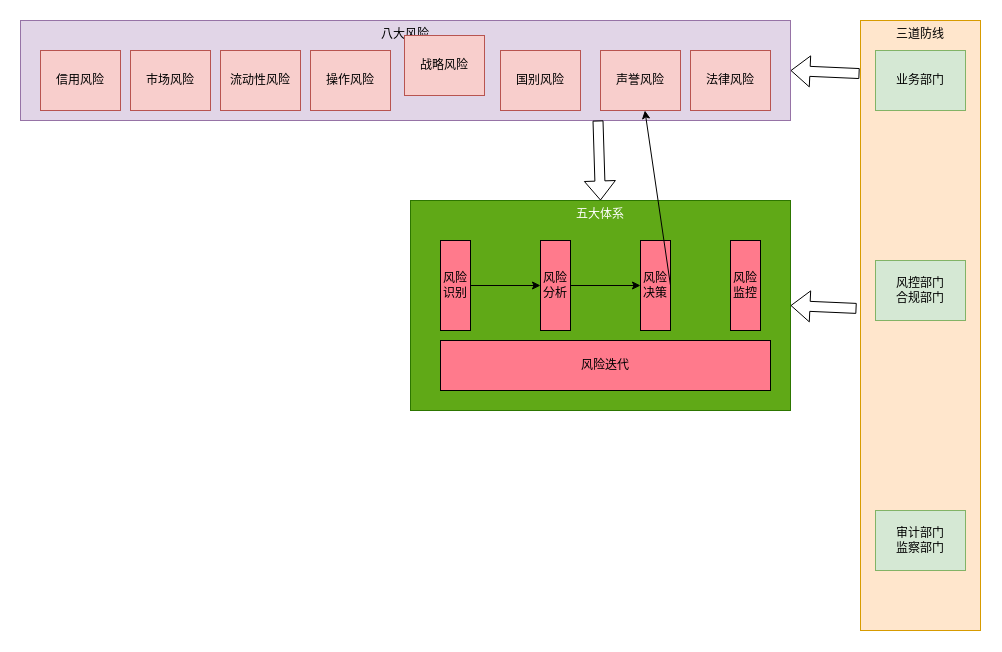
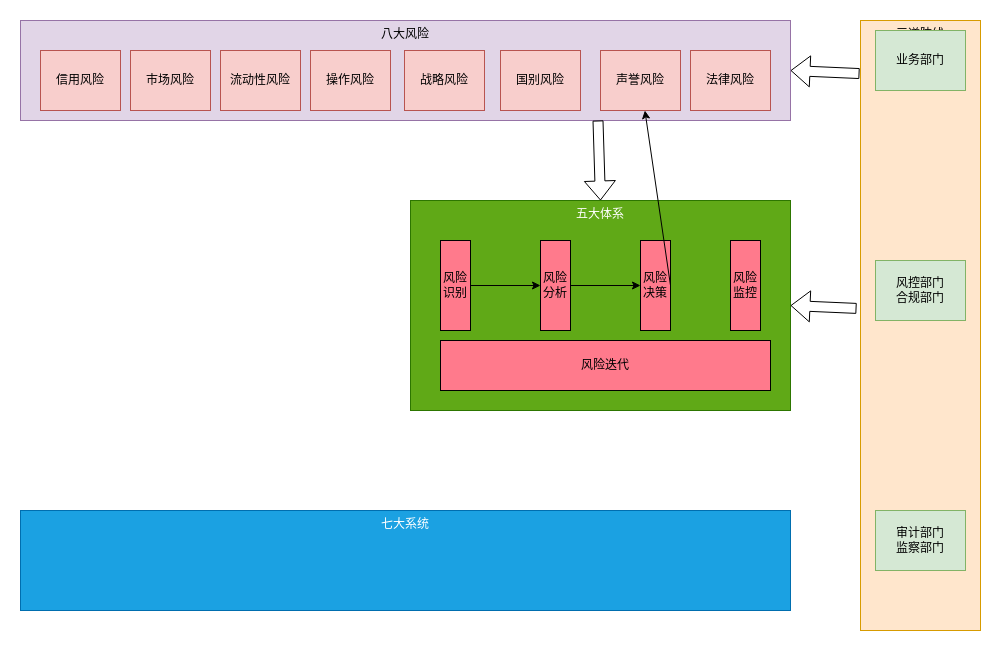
  <mxCell id="0" />
  <mxCell id="1" parent="0" />
  <mxCell id="2" value="八大风险" style="rounded=0;whiteSpace=wrap;html=1;verticalAlign=top;fillColor=#e1d5e7;strokeColor=#9673a6;" vertex="1" parent="1"><mxGeometry x="20" y="20" width="770" height="100" as="geometry" /></mxCell>
  <mxCell id="3" value="信用风险" style="rounded=0;whiteSpace=wrap;html=1;fillColor=#f8cecc;strokeColor=#b85450;" vertex="1" parent="1"><mxGeometry x="40" y="50" width="80" height="60" as="geometry" /></mxCell>
  <mxCell id="4" value="市场风险" style="rounded=0;whiteSpace=wrap;html=1;fillColor=#f8cecc;strokeColor=#b85450;" vertex="1" parent="1"><mxGeometry x="130" y="50" width="80" height="60" as="geometry" /></mxCell>
  <mxCell id="5" value="流动性风险" style="rounded=0;whiteSpace=wrap;html=1;fillColor=#f8cecc;strokeColor=#b85450;" vertex="1" parent="1"><mxGeometry x="220" y="50" width="80" height="60" as="geometry" /></mxCell>
  <mxCell id="6" value="操作风险" style="rounded=0;whiteSpace=wrap;html=1;fillColor=#f8cecc;strokeColor=#b85450;" vertex="1" parent="1"><mxGeometry x="310" y="50" width="80" height="60" as="geometry" /></mxCell>
- <mxCell id="7" value="战略风险" style="rounded=0;whiteSpace=wrap;html=1;fillColor=#f8cecc;strokeColor=#b85450;" vertex="1" parent="1"><mxGeometry x="404" y="35" width="80" height="60" as="geometry" /></mxCell>
+ <mxCell id="7" value="战略风险" style="rounded=0;whiteSpace=wrap;html=1;fillColor=#f8cecc;strokeColor=#b85450;" vertex="1" parent="1"><mxGeometry x="404" y="50" width="80" height="60" as="geometry" /></mxCell>
  <mxCell id="8" value="国别风险" style="rounded=0;whiteSpace=wrap;html=1;fillColor=#f8cecc;strokeColor=#b85450;" vertex="1" parent="1"><mxGeometry x="500" y="50" width="80" height="60" as="geometry" /></mxCell>
  <mxCell id="9" value="声誉风险" style="rounded=0;whiteSpace=wrap;html=1;fillColor=#f8cecc;strokeColor=#b85450;" vertex="1" parent="1"><mxGeometry x="600" y="50" width="80" height="60" as="geometry" /></mxCell>
  <mxCell id="10" value="法律风险" style="rounded=0;whiteSpace=wrap;html=1;fillColor=#f8cecc;strokeColor=#b85450;" vertex="1" parent="1"><mxGeometry x="690" y="50" width="80" height="60" as="geometry" /></mxCell>
  <mxCell id="11" value="三道防线" style="rounded=0;whiteSpace=wrap;html=1;verticalAlign=top;fillColor=#ffe6cc;strokeColor=#d79b00;" vertex="1" parent="1"><mxGeometry x="860" y="20" width="120" height="610" as="geometry" /></mxCell>
- <mxCell id="12" value="业务部门" style="rounded=0;whiteSpace=wrap;html=1;fillColor=#d5e8d4;strokeColor=#82b366;" vertex="1" parent="1"><mxGeometry x="875" y="50" width="90" height="60" as="geometry" /></mxCell>
+ <mxCell id="12" value="业务部门" style="rounded=0;whiteSpace=wrap;html=1;fillColor=#d5e8d4;strokeColor=#82b366;" vertex="1" parent="1"><mxGeometry x="875" y="30" width="90" height="60" as="geometry" /></mxCell>
  <mxCell id="13" value="五大体系" style="rounded=0;whiteSpace=wrap;html=1;verticalAlign=top;fillColor=#60a917;strokeColor=#2D7600;fontColor=#ffffff;" vertex="1" parent="1"><mxGeometry x="410" y="200" width="380" height="210" as="geometry" /></mxCell>
  <mxCell id="14" value="风险识别" style="rounded=0;whiteSpace=wrap;html=1;fillColor=#FF7A8C;" vertex="1" parent="1"><mxGeometry x="440" y="240" width="30" height="90" as="geometry" /></mxCell>
  <mxCell id="15" value="风险分析" style="rounded=0;whiteSpace=wrap;html=1;fillColor=#FF7A8C;" vertex="1" parent="1"><mxGeometry x="540" y="240" width="30" height="90" as="geometry" /></mxCell>
  <mxCell id="16" value="风险决策" style="rounded=0;whiteSpace=wrap;html=1;fillColor=#FF7A8C;" vertex="1" parent="1"><mxGeometry x="640" y="240" width="30" height="90" as="geometry" /></mxCell>
  <mxCell id="17" value="风险监控" style="rounded=0;whiteSpace=wrap;html=1;fillColor=#FF7A8C;" vertex="1" parent="1"><mxGeometry x="730" y="240" width="30" height="90" as="geometry" /></mxCell>
  <mxCell id="18" value="风险迭代" style="rounded=0;whiteSpace=wrap;html=1;fillColor=#FF7A8C;" vertex="1" parent="1"><mxGeometry x="440" y="340" width="330" height="50" as="geometry" /></mxCell>
  <mxCell id="19" value="" style="shape=flexArrow;endArrow=classic;html=1;exitX=0.75;exitY=1;exitDx=0;exitDy=0;entryX=0.5;entryY=0;entryDx=0;entryDy=0;" edge="1" parent="1" source="2" target="13"><mxGeometry width="50" height="50" relative="1" as="geometry"><mxPoint x="380" y="280" as="sourcePoint" /><mxPoint x="430" y="230" as="targetPoint" /></mxGeometry></mxCell>
  <mxCell id="20" value="" style="endArrow=classic;html=1;entryX=0;entryY=0.5;entryDx=0;entryDy=0;exitX=1;exitY=0.5;exitDx=0;exitDy=0;" edge="1" parent="1" source="14" target="15"><mxGeometry width="50" height="50" relative="1" as="geometry"><mxPoint x="380" y="280" as="sourcePoint" /><mxPoint x="430" y="230" as="targetPoint" /></mxGeometry></mxCell>
  <mxCell id="21" value="" style="endArrow=classic;html=1;entryX=0;entryY=0.5;entryDx=0;entryDy=0;exitX=1;exitY=0.5;exitDx=0;exitDy=0;" edge="1" parent="1" source="15" target="16"><mxGeometry width="50" height="50" relative="1" as="geometry"><mxPoint x="480" y="295" as="sourcePoint" /><mxPoint x="550" y="295" as="targetPoint" /></mxGeometry></mxCell>
  <mxCell id="22" value="" style="endArrow=classic;html=1;exitX=1;exitY=0.5;exitDx=0;exitDy=0;" edge="1" parent="1" source="16" target="9"><mxGeometry width="50" height="50" relative="1" as="geometry"><mxPoint x="490" y="305" as="sourcePoint" /><mxPoint x="560" y="305" as="targetPoint" /></mxGeometry></mxCell>
  <mxCell id="23" value="" style="shape=flexArrow;endArrow=classic;html=1;exitX=-0.008;exitY=0.087;exitDx=0;exitDy=0;entryX=1;entryY=0.5;entryDx=0;entryDy=0;exitPerimeter=0;" edge="1" parent="1" source="11" target="2"><mxGeometry width="50" height="50" relative="1" as="geometry"><mxPoint x="607.5" y="130" as="sourcePoint" /><mxPoint x="610" y="210" as="targetPoint" /></mxGeometry></mxCell>
  <mxCell id="24" value="" style="shape=flexArrow;endArrow=classic;html=1;exitX=-0.033;exitY=0.472;exitDx=0;exitDy=0;entryX=1;entryY=0.5;entryDx=0;entryDy=0;exitPerimeter=0;" edge="1" parent="1" source="11" target="13"><mxGeometry width="50" height="50" relative="1" as="geometry"><mxPoint x="869.04" y="83.07" as="sourcePoint" /><mxPoint x="800" y="80" as="targetPoint" /></mxGeometry></mxCell>
  <mxCell id="25" value="风控部门&lt;br&gt;合规部门" style="rounded=0;whiteSpace=wrap;html=1;fillColor=#d5e8d4;strokeColor=#82b366;" vertex="1" parent="1"><mxGeometry x="875" y="260" width="90" height="60" as="geometry" /></mxCell>
  <mxCell id="26" value="审计部门&lt;br&gt;监察部门" style="rounded=0;whiteSpace=wrap;html=1;fillColor=#d5e8d4;strokeColor=#82b366;" vertex="1" parent="1"><mxGeometry x="875" y="510" width="90" height="60" as="geometry" /></mxCell>
+ <mxCell id="27" value="七大系统" style="rounded=0;whiteSpace=wrap;html=1;verticalAlign=top;fillColor=#1ba1e2;strokeColor=#006EAF;fontColor=#ffffff;" vertex="1" parent="1"><mxGeometry x="20" y="510" width="770" height="100" as="geometry" /></mxCell>
